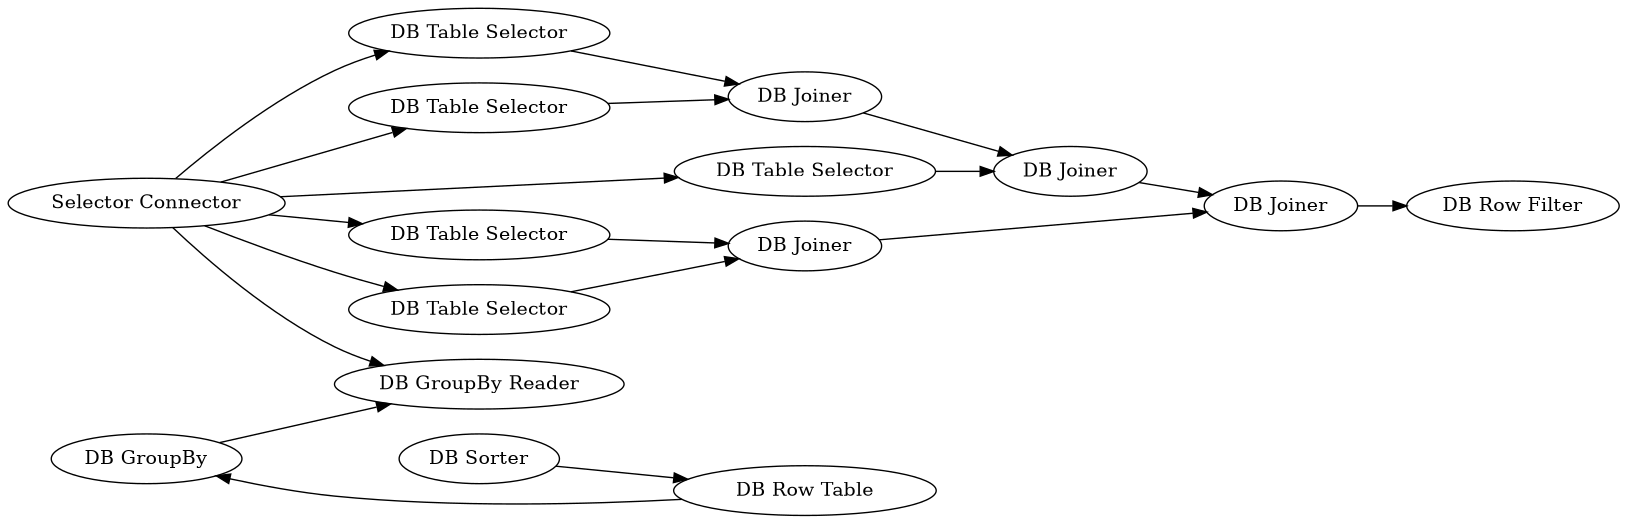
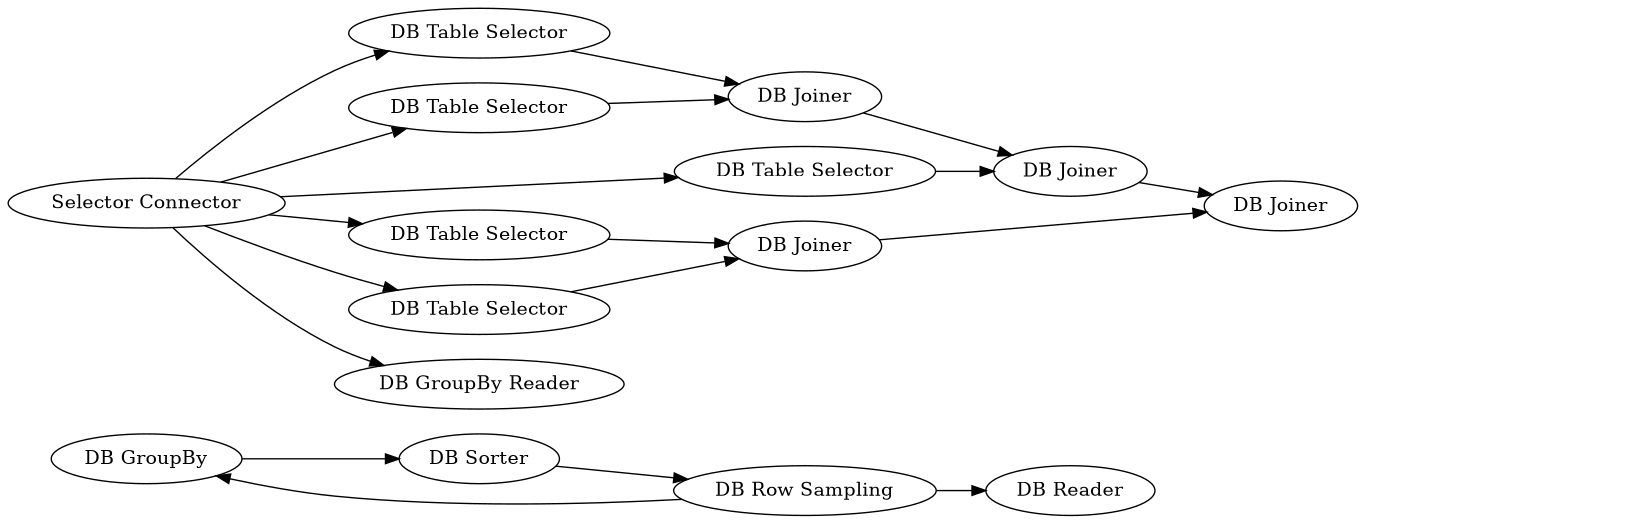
  digraph {
    rankdir=LR
    n1 [label="Selector Connector"]
    n2 [label="DB Table Selector"]
    n3 [label="DB Table Selector"]
    n4 [label="DB Table Selector"]
    n5 [label="DB Table Selector"]
    n6 [label="DB Table Selector"]
    n7 [label="DB GroupBy Reader"]
    n8 [label="DB Joiner"]
    n9 [label="DB Joiner"]
    n10 [label="DB Joiner"]
    n11 [label="DB Joiner"]
-   n12 [label="DB Row Filter"]
    n13 [label="DB GroupBy"]
    n14 [label="DB Sorter"]
-   n15 [label="DB Row Table"]
+   n15 [label="DB Row Sampling"]
+   n16 [label="DB Reader"]
    n1 -> n2
    n1 -> n3
    n1 -> n4
    n1 -> n5
    n1 -> n6
    n1 -> n7
    n2 -> n8
    n3 -> n8
    n4 -> n9
    n5 -> n10
    n6 -> n10
    n8 -> n9
    n9 -> n11
    n10 -> n11
-   n11 -> n12
-   n13 -> n7
+   n13 -> n14
    n14 -> n15
    n15 -> n13
+   n15 -> n16
  }
